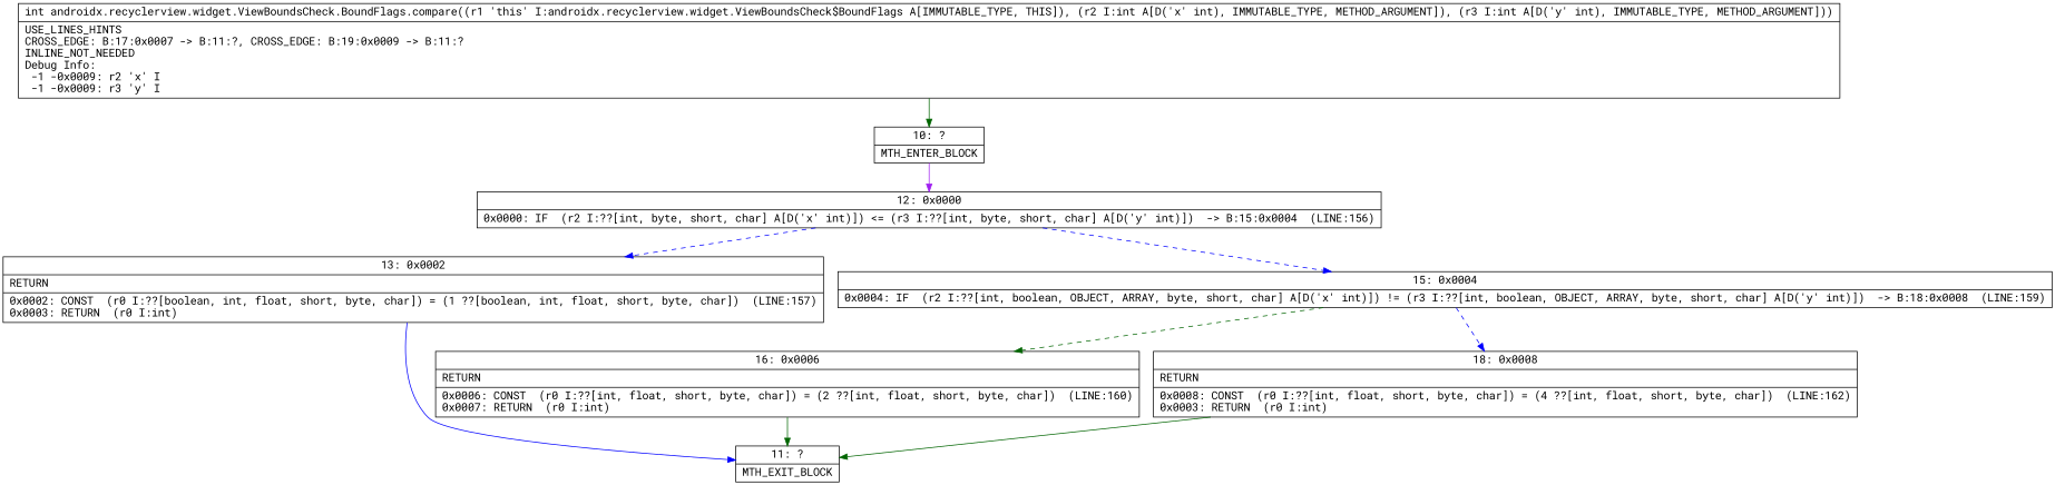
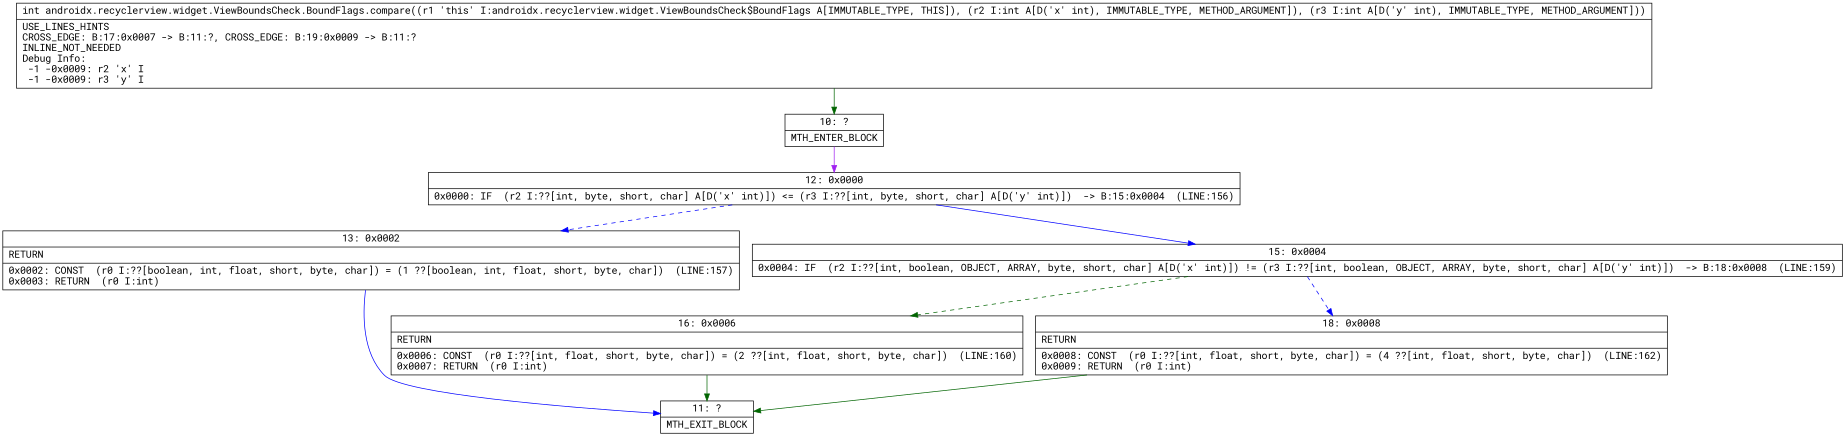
  digraph {
    fontname="Roboto Mono"
    node [fontname="Roboto Mono" shape=record]
    edge [color=blue fontname="Roboto Mono"]
    n1 [label="{10\:\ ?|MTH_ENTER_BLOCK\l}"]
    n2 [label="{12\:\ 0x0000|0x0000: IF  (r2 I:??[int, byte, short, char] A[D('x' int)]) \<= (r3 I:??[int, byte, short, char] A[D('y' int)])  \-\> B:15:0x0004  (LINE:156)\l}"]
    n3 [label="{13\:\ 0x0002|RETURN\l|0x0002: CONST  (r0 I:??[boolean, int, float, short, byte, char]) = (1 ??[boolean, int, float, short, byte, char])  (LINE:157)\l0x0003: RETURN  (r0 I:int) \l}"]
    n4 [label="{15\:\ 0x0004|0x0004: IF  (r2 I:??[int, boolean, OBJECT, ARRAY, byte, short, char] A[D('x' int)]) != (r3 I:??[int, boolean, OBJECT, ARRAY, byte, short, char] A[D('y' int)])  \-\> B:18:0x0008  (LINE:159)\l}"]
    n5 [label="{11\:\ ?|MTH_EXIT_BLOCK\l}"]
    n6 [label="{16\:\ 0x0006|RETURN\l|0x0006: CONST  (r0 I:??[int, float, short, byte, char]) = (2 ??[int, float, short, byte, char])  (LINE:160)\l0x0007: RETURN  (r0 I:int) \l}"]
-   n7 [label="{18\:\ 0x0008|RETURN\l|0x0008: CONST  (r0 I:??[int, float, short, byte, char]) = (4 ??[int, float, short, byte, char])  (LINE:162)\l0x0003: RETURN  (r0 I:int) \l}"]
+   n7 [label="{18\:\ 0x0008|RETURN\l|0x0008: CONST  (r0 I:??[int, float, short, byte, char]) = (4 ??[int, float, short, byte, char])  (LINE:162)\l0x0009: RETURN  (r0 I:int) \l}"]
    n8 [label="{int androidx.recyclerview.widget.ViewBoundsCheck.BoundFlags.compare((r1 'this' I:androidx.recyclerview.widget.ViewBoundsCheck$BoundFlags A[IMMUTABLE_TYPE, THIS]), (r2 I:int A[D('x' int), IMMUTABLE_TYPE, METHOD_ARGUMENT]), (r3 I:int A[D('y' int), IMMUTABLE_TYPE, METHOD_ARGUMENT]))  | USE_LINES_HINTS\lCROSS_EDGE: B:17:0x0007 \-\> B:11:?, CROSS_EDGE: B:19:0x0009 \-\> B:11:?\lINLINE_NOT_NEEDED\lDebug Info:\l  \-1 \-0x0009: r2 'x' I\l  \-1 \-0x0009: r3 'y' I\l}"]
    n1 -> n2 [color=purple]
    n2 -> n3 [style=dashed]
-   n2 -> n4 [style=dashed]
+   n2 -> n4
    n3 -> n5
    n4 -> n6 [color=darkgreen style=dashed]
    n4 -> n7 [style=dashed]
    n6 -> n5 [color=darkgreen]
    n7 -> n5 [color=darkgreen]
    n8 -> n1 [color=darkgreen]
  }
